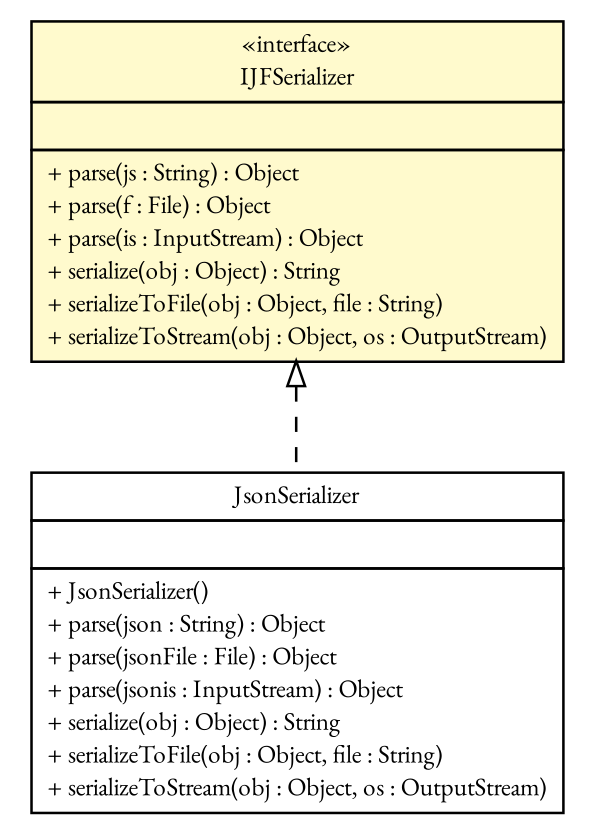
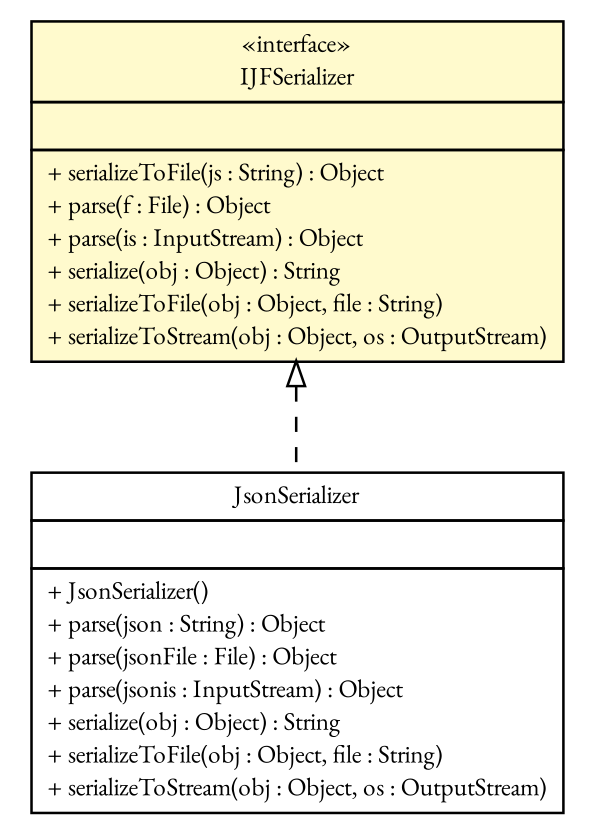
  digraph {
    nodesep=0.25
    ranksep=0.5
    fontname="EB Garamond"
    node [fontcolor=black fontname="EB Garamond" fontsize=10.0 shape=plaintext]
    n1 [label=<<table title="org.fringe.jf.json.JsonSerializer" border="0" cellborder="1" cellspacing="0" cellpadding="2" port="p" href="./JsonSerializer.html"> 		<tr><td><table border="0" cellspacing="0" cellpadding="1"> <tr><td align="center" balign="center"> JsonSerializer </td></tr> 		</table></td></tr> 		<tr><td><table border="0" cellspacing="0" cellpadding="1"> <tr><td align="left" balign="left">  </td></tr> 		</table></td></tr> 		<tr><td><table border="0" cellspacing="0" cellpadding="1"> <tr><td align="left" balign="left"> + JsonSerializer() </td></tr> <tr><td align="left" balign="left"> + parse(json : String) : Object </td></tr> <tr><td align="left" balign="left"> + parse(jsonFile : File) : Object </td></tr> <tr><td align="left" balign="left"> + parse(jsonis : InputStream) : Object </td></tr> <tr><td align="left" balign="left"> + serialize(obj : Object) : String </td></tr> <tr><td align="left" balign="left"> + serializeToFile(obj : Object, file : String) </td></tr> <tr><td align="left" balign="left"> + serializeToStream(obj : Object, os : OutputStream) </td></tr> 		</table></td></tr> 		</table>>]
-   n2 [label=<<table title="org.fringe.jf.json.IJFSerializer" border="0" cellborder="1" cellspacing="0" cellpadding="2" port="p" bgcolor="lemonChiffon" href="./IJFSerializer.html"> 		<tr><td><table border="0" cellspacing="0" cellpadding="1"> <tr><td align="center" balign="center"> &#171;interface&#187; </td></tr> <tr><td align="center" balign="center"> IJFSerializer </td></tr> 		</table></td></tr> 		<tr><td><table border="0" cellspacing="0" cellpadding="1"> <tr><td align="left" balign="left">  </td></tr> 		</table></td></tr> 		<tr><td><table border="0" cellspacing="0" cellpadding="1"> <tr><td align="left" balign="left"> + parse(js : String) : Object </td></tr> <tr><td align="left" balign="left"> + parse(f : File) : Object </td></tr> <tr><td align="left" balign="left"> + parse(is : InputStream) : Object </td></tr> <tr><td align="left" balign="left"> + serialize(obj : Object) : String </td></tr> <tr><td align="left" balign="left"> + serializeToFile(obj : Object, file : String) </td></tr> <tr><td align="left" balign="left"> + serializeToStream(obj : Object, os : OutputStream) </td></tr> 		</table></td></tr> 		</table>>]
+   n2 [label=<<table title="org.fringe.jf.json.IJFSerializer" border="0" cellborder="1" cellspacing="0" cellpadding="2" port="p" bgcolor="lemonChiffon" href="./IJFSerializer.html"> 		<tr><td><table border="0" cellspacing="0" cellpadding="1"> <tr><td align="center" balign="center"> &#171;interface&#187; </td></tr> <tr><td align="center" balign="center"> IJFSerializer </td></tr> 		</table></td></tr> 		<tr><td><table border="0" cellspacing="0" cellpadding="1"> <tr><td align="left" balign="left">  </td></tr> 		</table></td></tr> 		<tr><td><table border="0" cellspacing="0" cellpadding="1"> <tr><td align="left" balign="left"> + serializeToFile(js : String) : Object </td></tr> <tr><td align="left" balign="left"> + parse(f : File) : Object </td></tr> <tr><td align="left" balign="left"> + parse(is : InputStream) : Object </td></tr> <tr><td align="left" balign="left"> + serialize(obj : Object) : String </td></tr> <tr><td align="left" balign="left"> + serializeToFile(obj : Object, file : String) </td></tr> <tr><td align="left" balign="left"> + serializeToStream(obj : Object, os : OutputStream) </td></tr> 		</table></td></tr> 		</table>>]
    n2 -> n1 [arrowtail=empty dir=back fontname="EB Garamond" fontsize=10 headport=p labelfontname=Helvetica labelfontsize=10 style=dashed tailport=p]
  }
